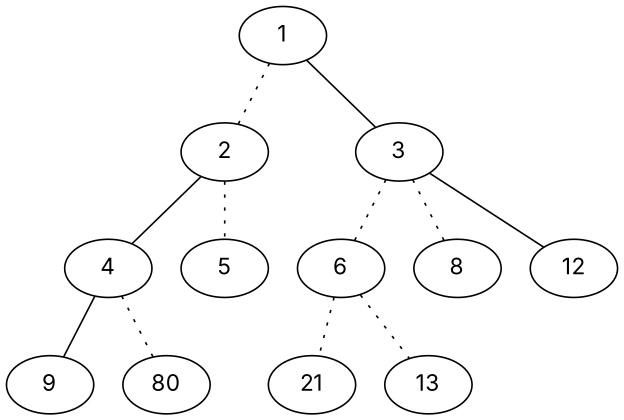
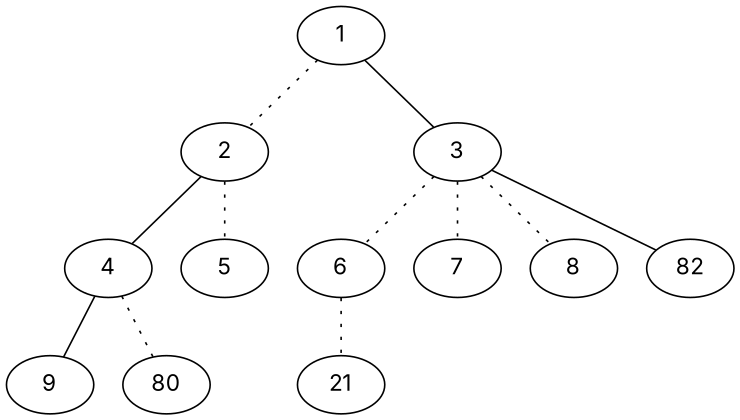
  graph {
    fontname=Inter
    node [chem=H fontname=Inter]
    edge [fontname=Inter style=dotted valence=1]
    1 [chem=O]
    2 [chem=C]
    3 [chem=C]
    4 [chem=N]
    5 [chem=O]
    6 [chem=C]
+   7
    8
-   12
+   12 [label=82]
    9
    n11 [label=80]
    n12 [label=21]
-   13
    1 -- 2
    1 -- 3 [style=solid]
    2 -- 4 [style=solid]
    2 -- 5 [valence=2]
    3 -- 6
+   3 -- 7
    3 -- 8
    3 -- 12 [style=solid]
    4 -- 9 [style=solid]
    4 -- n11
    6 -- n12
-   6 -- 13
  }
